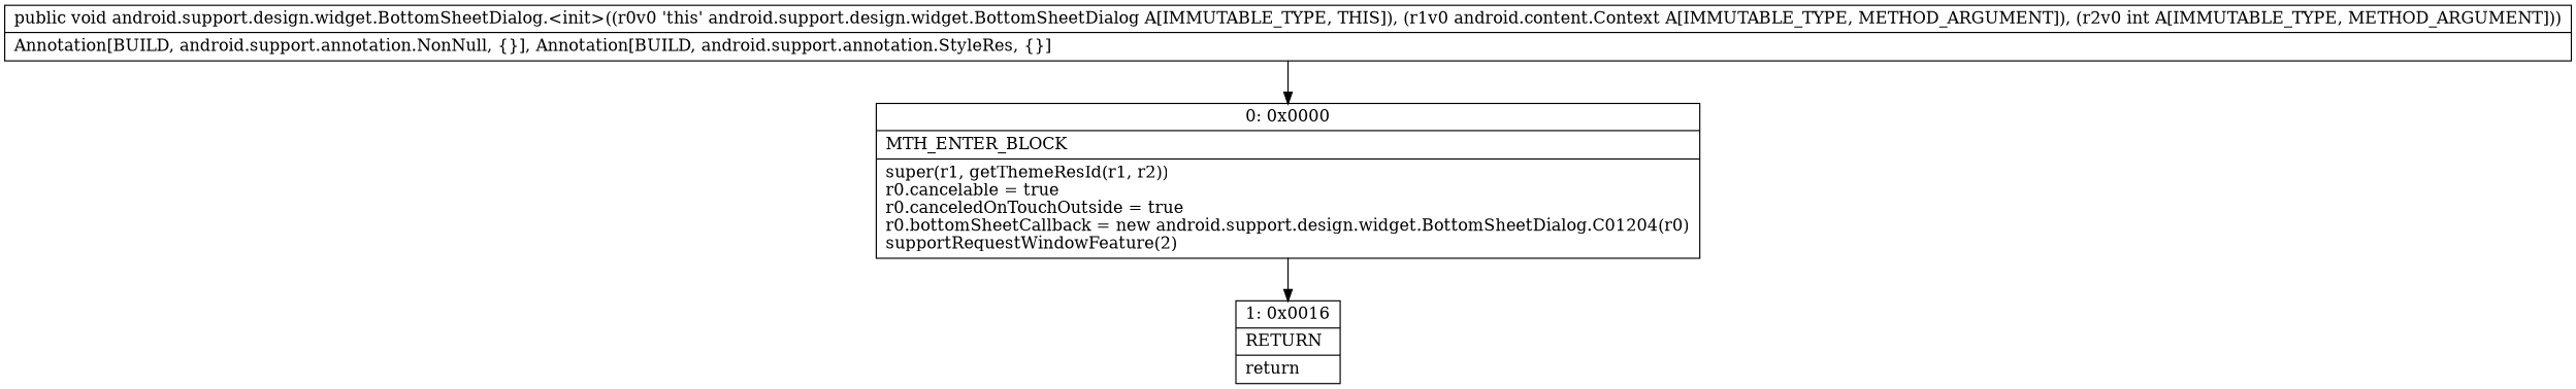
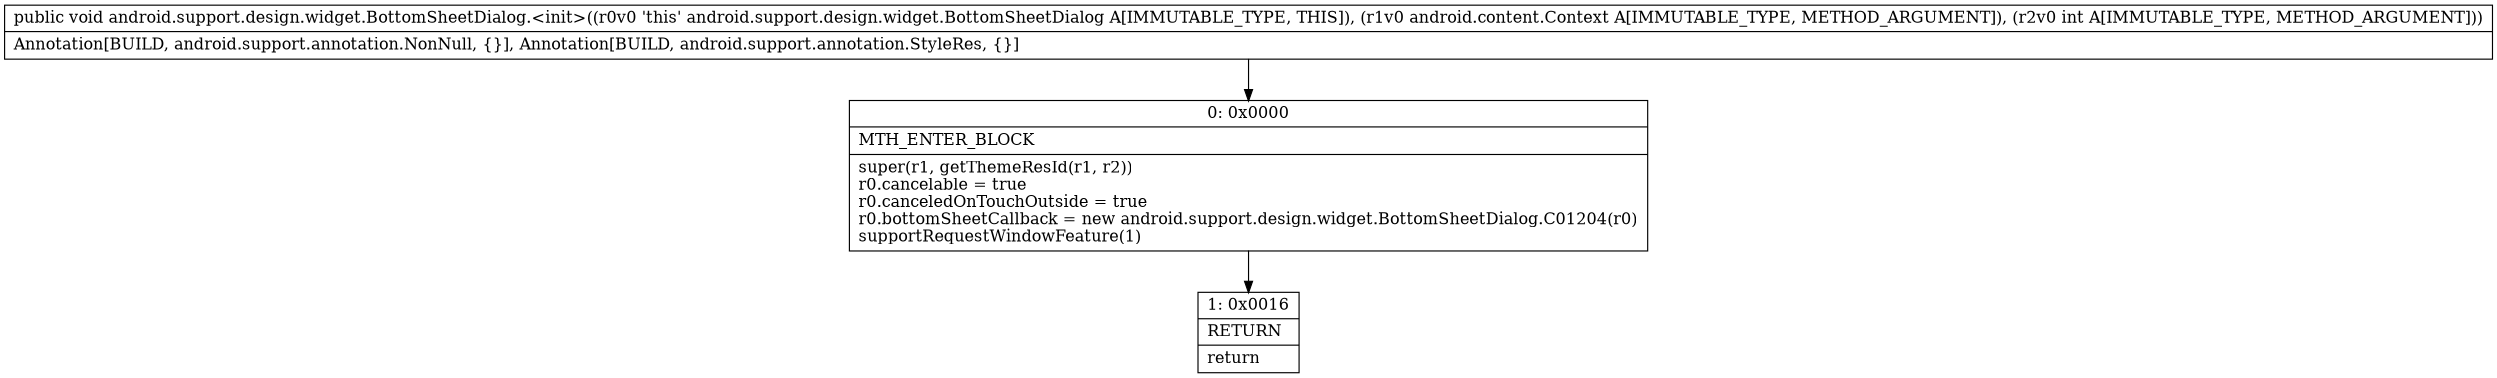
  digraph {
    node [shape=record]
-   n1 [label="{0\:\ 0x0000|MTH_ENTER_BLOCK\l|super(r1, getThemeResId(r1, r2))\lr0.cancelable = true\lr0.canceledOnTouchOutside = true\lr0.bottomSheetCallback = new android.support.design.widget.BottomSheetDialog.C01204(r0)\lsupportRequestWindowFeature(2)\l}"]
+   n1 [label="{0\:\ 0x0000|MTH_ENTER_BLOCK\l|super(r1, getThemeResId(r1, r2))\lr0.cancelable = true\lr0.canceledOnTouchOutside = true\lr0.bottomSheetCallback = new android.support.design.widget.BottomSheetDialog.C01204(r0)\lsupportRequestWindowFeature(1)\l}"]
    n2 [label="{1\:\ 0x0016|RETURN\l|return\l}"]
    n3 [label="{public void android.support.design.widget.BottomSheetDialog.\<init\>((r0v0 'this' android.support.design.widget.BottomSheetDialog A[IMMUTABLE_TYPE, THIS]), (r1v0 android.content.Context A[IMMUTABLE_TYPE, METHOD_ARGUMENT]), (r2v0 int A[IMMUTABLE_TYPE, METHOD_ARGUMENT]))  | Annotation[BUILD, android.support.annotation.NonNull, \{\}], Annotation[BUILD, android.support.annotation.StyleRes, \{\}]\l}"]
    n1 -> n2
    n3 -> n1
  }
